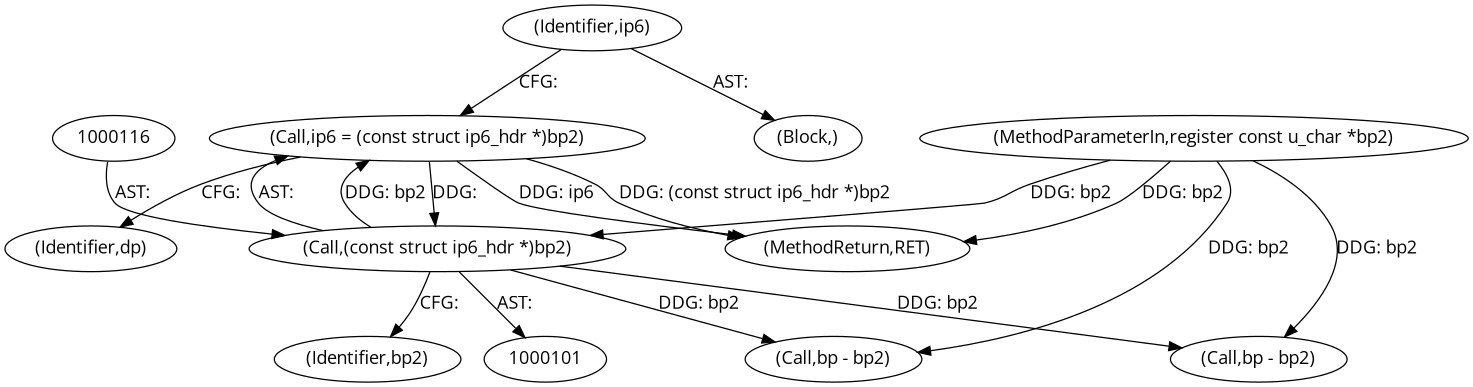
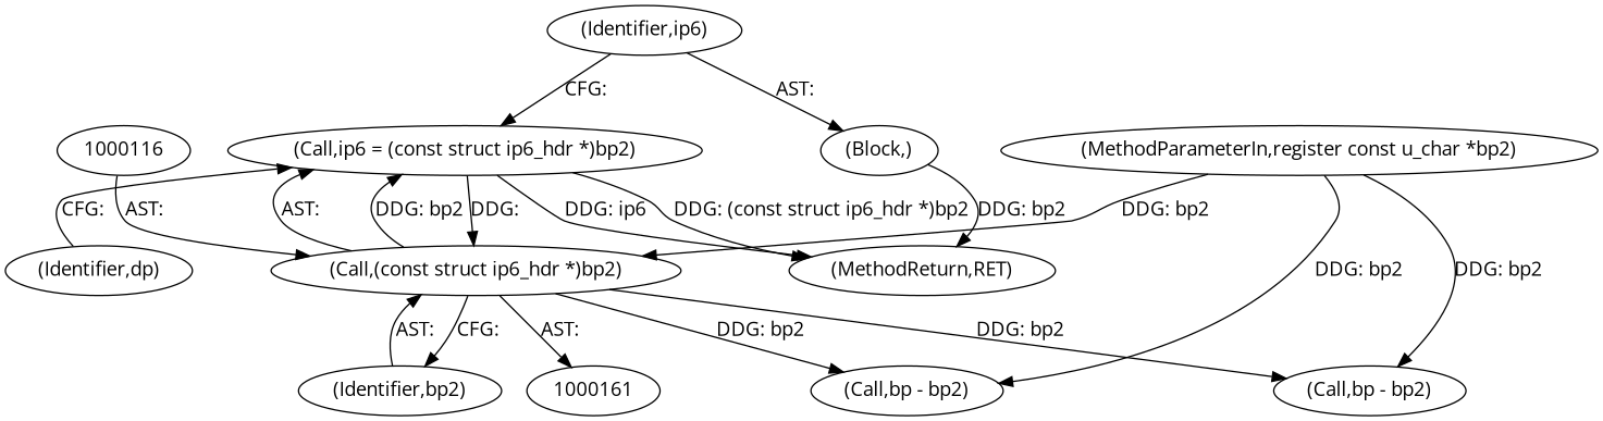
  digraph {
    fontname="Open Sans"
    node [fontname="Open Sans"]
    edge [fontname="Open Sans"]
    n1 [label="(Call,ip6 = (const struct ip6_hdr *)bp2)"]
    n2 [label="(Call,(const struct ip6_hdr *)bp2)"]
    n3 [label="(MethodReturn,RET)"]
    n4 [label="(Call,bp - bp2)"]
    n5 [label="(Identifier,bp2)"]
    n6 [label="(Call,bp - bp2)"]
-   1000101
+   1000101 [label=1000161]
    n8 [label="(Block,)"]
    n9 [label="(MethodParameterIn,register const u_char *bp2)"]
    n10 [label="(Identifier,ip6)"]
    n11 [label="(Identifier,dp)"]
    1000116
    n1 -> n2 [label="DDG: "]
    n1 -> n3 [label="DDG: ip6"]
    n1 -> n3 [label="DDG: (const struct ip6_hdr *)bp2"]
    n2 -> n1 [label="AST: "]
    n2 -> n1 [label="DDG: bp2"]
    n2 -> n4 [label="DDG: bp2"]
    n2 -> n5 [label="CFG: "]
    n2 -> n6 [label="DDG: bp2"]
    n2 -> 1000101 [label="AST: "]
+   n5 -> n2 [label="AST: "]
    n9 -> n2 [label="DDG: bp2"]
-   n9 -> n3 [label="DDG: bp2"]
+   n8 -> n3 [label="DDG: bp2"]
    n9 -> n4 [label="DDG: bp2"]
    n9 -> n6 [label="DDG: bp2"]
    n10 -> n1 [label="CFG: "]
    n10 -> n8 [label="AST: "]
-   n1 -> n11 [label="CFG: "]
+   n11 -> n1 [label="CFG: "]
    1000116 -> n2 [label="AST: "]
  }
